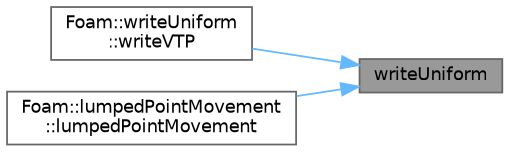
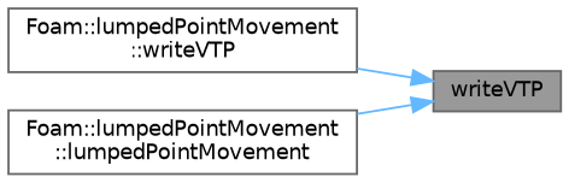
  digraph {
    rankdir=RL
    node [color=grey40 fillcolor=white fontname=Helvetica fontsize=10 shape=box style=filled]
    edge [color=steelblue1 dir=back fontname=Helvetica fontsize=10 labelfontname=Helvetica labelfontsize=10 style=solid]
-   n1 [color=gray40 fillcolor=grey60 fontcolor=black height=0.2 label=writeUniform width=0.4]
-   n2 [height=0.2 label="Foam::writeUniform\l::writeVTP" width=0.4]
+   n1 [color=gray40 fillcolor=grey60 fontcolor=black height=0.2 label=writeVTP width=0.4]
+   n2 [height=0.2 label="Foam::lumpedPointMovement\l::writeVTP" width=0.4]
    n3 [height=0.2 label="Foam::lumpedPointMovement\l::lumpedPointMovement" width=0.4]
    n1 -> n2
    n1 -> n3
  }
